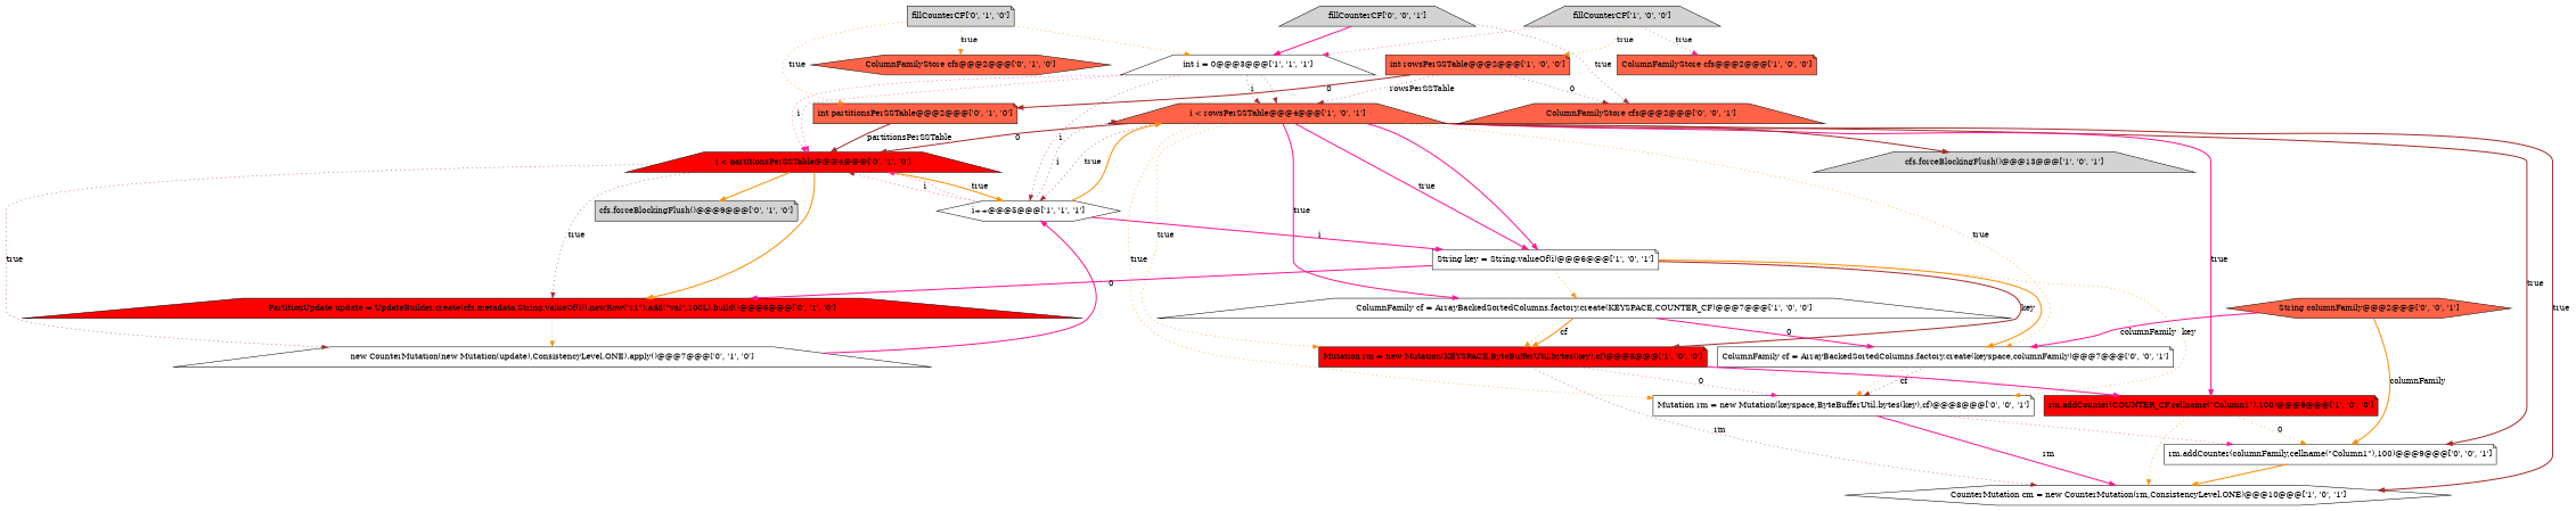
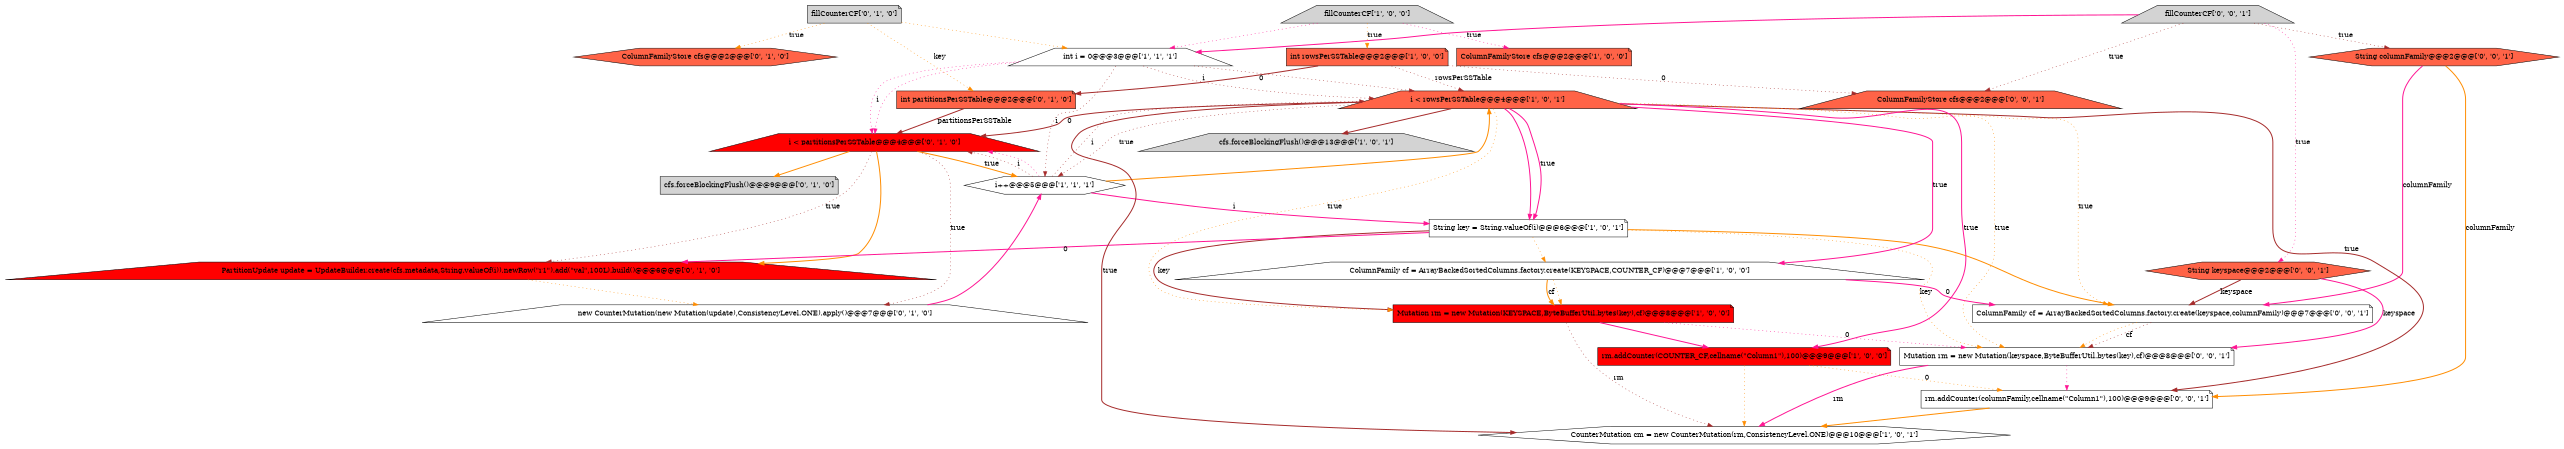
  digraph {
    node [fillcolor=white shape=note style=filled]
    edge [color=darkorange style=dotted]
    n1 [fillcolor=tomato label="String columnFamily@@@2@@@['0', '0', '1']" shape=hexagon]
    n2 [label="rm.addCounter(columnFamily,cellname(\"Column1\"),100)@@@9@@@['0', '0', '1']"]
    n3 [label="ColumnFamily cf = ArrayBackedSortedColumns.factory.create(keyspace,columnFamily)@@@7@@@['0', '0', '1']"]
    n4 [label="CounterMutation cm = new CounterMutation(rm,ConsistencyLevel.ONE)@@@10@@@['1', '0', '1']" shape=hexagon]
    n5 [label="Mutation rm = new Mutation(keyspace,ByteBufferUtil.bytes(key),cf)@@@8@@@['0', '0', '1']"]
    n6 [label="ColumnFamily cf = ArrayBackedSortedColumns.factory.create(KEYSPACE,COUNTER_CF)@@@7@@@['1', '0', '0']" shape=trapezium]
    n7 [fillcolor=red label="Mutation rm = new Mutation(KEYSPACE,ByteBufferUtil.bytes(key),cf)@@@8@@@['1', '0', '0']"]
    n8 [fillcolor=red label="rm.addCounter(COUNTER_CF,cellname(\"Column1\"),100)@@@9@@@['1', '0', '0']"]
    n9 [fillcolor=tomato label="int partitionsPerSSTable@@@2@@@['0', '1', '0']"]
    n10 [fillcolor=red label="i < partitionsPerSSTable@@@4@@@['0', '1', '0']" shape=trapezium]
    n11 [label="i++@@@5@@@['1', '1', '1']" shape=hexagon]
    n12 [fillcolor=red label="PartitionUpdate update = UpdateBuilder.create(cfs.metadata,String.valueOf(i)).newRow(\"r1\").add(\"val\",100L).build()@@@6@@@['0', '1', '0']" shape=trapezium]
    n13 [label="new CounterMutation(new Mutation(update),ConsistencyLevel.ONE).apply()@@@7@@@['0', '1', '0']" shape=trapezium]
    n14 [fillcolor=lightgray label="cfs.forceBlockingFlush()@@@9@@@['0', '1', '0']"]
    n15 [label="String key = String.valueOf(i)@@@6@@@['1', '0', '1']"]
    n16 [fillcolor=tomato label="i < rowsPerSSTable@@@4@@@['1', '0', '1']" shape=trapezium]
    n17 [fillcolor=lightgray label="cfs.forceBlockingFlush()@@@13@@@['1', '0', '1']" shape=trapezium]
    n18 [fillcolor=lightgray label="fillCounterCF['0', '0', '1']" shape=trapezium]
    n19 [label="int i = 0@@@3@@@['1', '1', '1']" shape=trapezium]
+   n20 [fillcolor=tomato label="String keyspace@@@2@@@['0', '0', '1']" shape=hexagon]
    n21 [fillcolor=tomato label="ColumnFamilyStore cfs@@@2@@@['0', '0', '1']" shape=trapezium]
    n22 [fillcolor=lightgray label="fillCounterCF['0', '1', '0']"]
    n23 [fillcolor=tomato label="ColumnFamilyStore cfs@@@2@@@['0', '1', '0']" shape=hexagon]
    n24 [fillcolor=tomato label="ColumnFamilyStore cfs@@@2@@@['1', '0', '0']"]
    n25 [fillcolor=lightgray label="fillCounterCF['1', '0', '0']" shape=trapezium]
    n26 [fillcolor=tomato label="int rowsPerSSTable@@@2@@@['1', '0', '0']"]
    n1 -> n2 [label=columnFamily style=bold]
    n1 -> n3 [color=deeppink label=columnFamily style=bold]
    n2 -> n4 [style=bold]
    n3 -> n5 [color=brown label=cf]
    n3 -> n5
    n5 -> n2 [color=deeppink]
    n5 -> n4 [color=deeppink label=rm style=bold]
    n6 -> n3 [color=deeppink label=0 style=bold]
    n6 -> n7
    n6 -> n7 [label=cf style=bold]
    n7 -> n4 [color=brown label=rm]
    n7 -> n5 [color=deeppink label=0]
    n7 -> n8 [color=deeppink style=bold]
    n8 -> n2 [label=0]
    n8 -> n4
    n9 -> n10 [color=brown label=partitionsPerSSTable style=bold]
    n10 -> n11 [label=true style=bold]
    n10 -> n12 [style=bold]
    n10 -> n12 [color=brown label=true]
    n10 -> n13 [color=brown label=true]
    n10 -> n14 [style=bold]
    n11 -> n10 [color=brown label=i]
    n11 -> n10 [color=deeppink]
    n11 -> n15 [color=deeppink label=i style=bold]
    n11 -> n16 [style=bold]
    n11 -> n16 [color=brown label=i]
    n12 -> n13
    n13 -> n11 [color=deeppink style=bold]
    n15 -> n3 [style=bold]
    n15 -> n5 [label=key]
    n15 -> n6
    n15 -> n7 [color=brown label=key style=bold]
    n15 -> n12 [color=deeppink label=0 style=bold]
    n16 -> n2 [color=brown label=true style=bold]
    n16 -> n3 [label=true]
    n16 -> n4 [color=brown label=true style=bold]
    n16 -> n5 [label=true]
    n16 -> n6 [color=deeppink label=true style=bold]
    n16 -> n7 [label=true]
    n16 -> n8 [color=deeppink label=true style=bold]
    n16 -> n10 [color=brown label=0 style=bold]
    n16 -> n11 [color=brown label=true]
    n16 -> n15 [color=deeppink style=bold]
    n16 -> n15 [color=deeppink label=true style=bold]
    n16 -> n17 [color=brown style=bold]
+   n18 -> n1 [color=brown label=true]
    n18 -> n19 [color=deeppink style=bold]
+   n18 -> n20 [color=deeppink label=true]
    n18 -> n21 [color=brown label=true]
    n19 -> n10 [color=deeppink]
    n19 -> n10 [color=deeppink label=i]
    n19 -> n11 [color=brown label=i]
    n19 -> n16 [color=brown label=i]
    n19 -> n16 [color=brown]
-   n22 -> n9 [label=true]
+   n20 -> n3 [color=brown label=keyspace style=bold]
+   n20 -> n5 [color=deeppink label=keyspace style=bold]
+   n22 -> n9 [label=key]
    n22 -> n19
    n22 -> n23 [label=true]
    n25 -> n19 [color=deeppink]
    n25 -> n24 [color=deeppink label=true]
    n25 -> n26 [label=true]
    n26 -> n9 [color=brown label=0 style=bold]
    n26 -> n16 [color=brown label=rowsPerSSTable]
    n26 -> n21 [color=brown label=0]
  }
